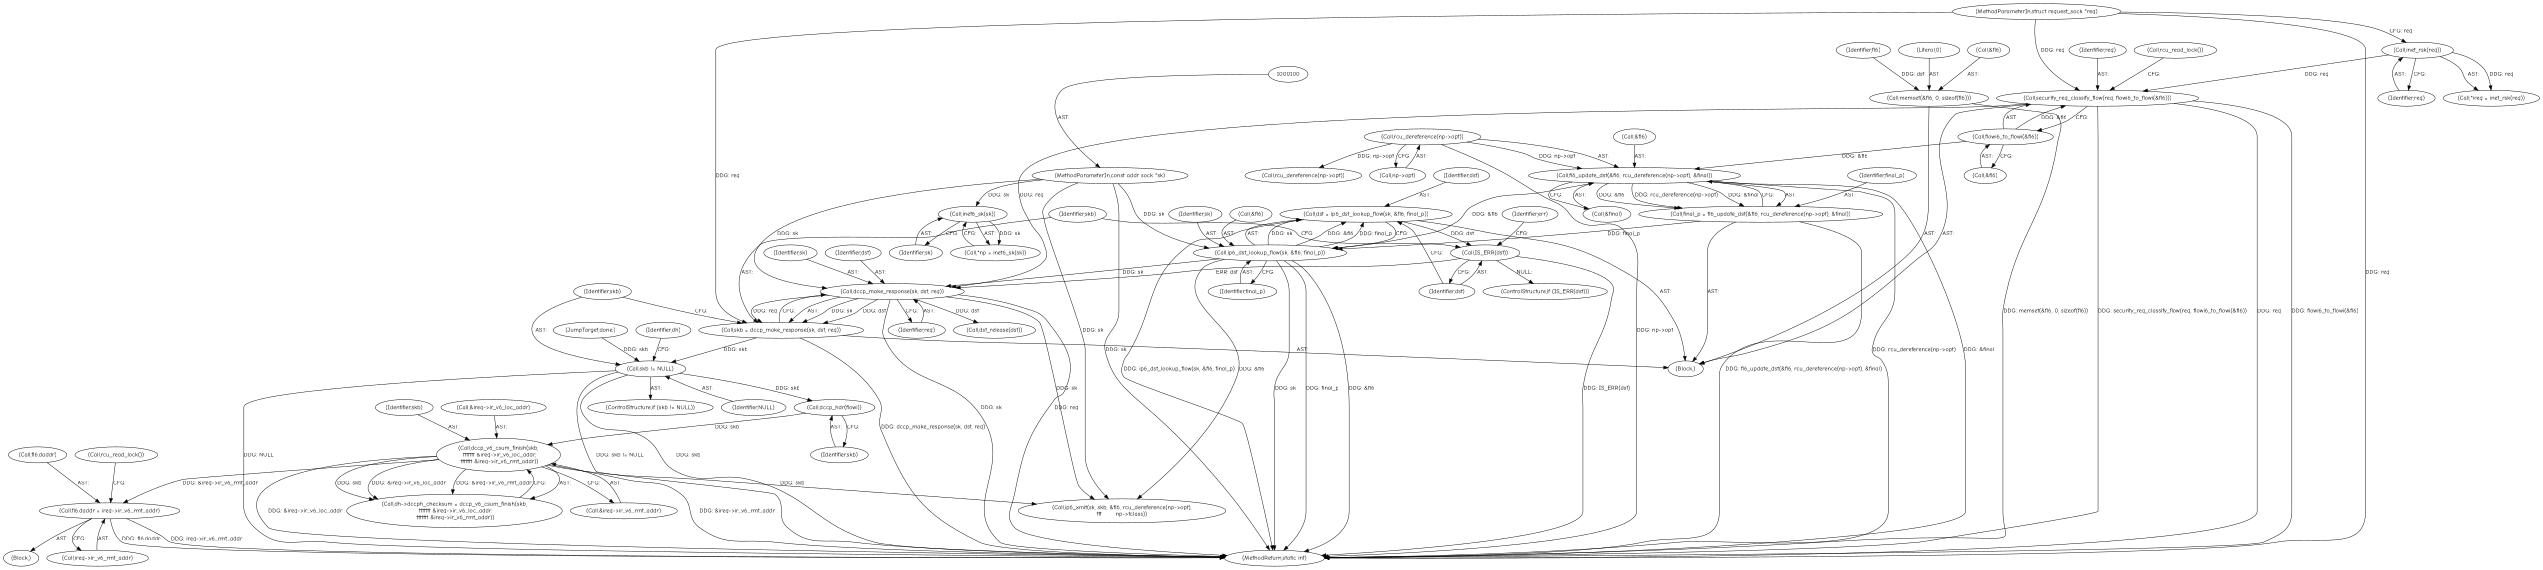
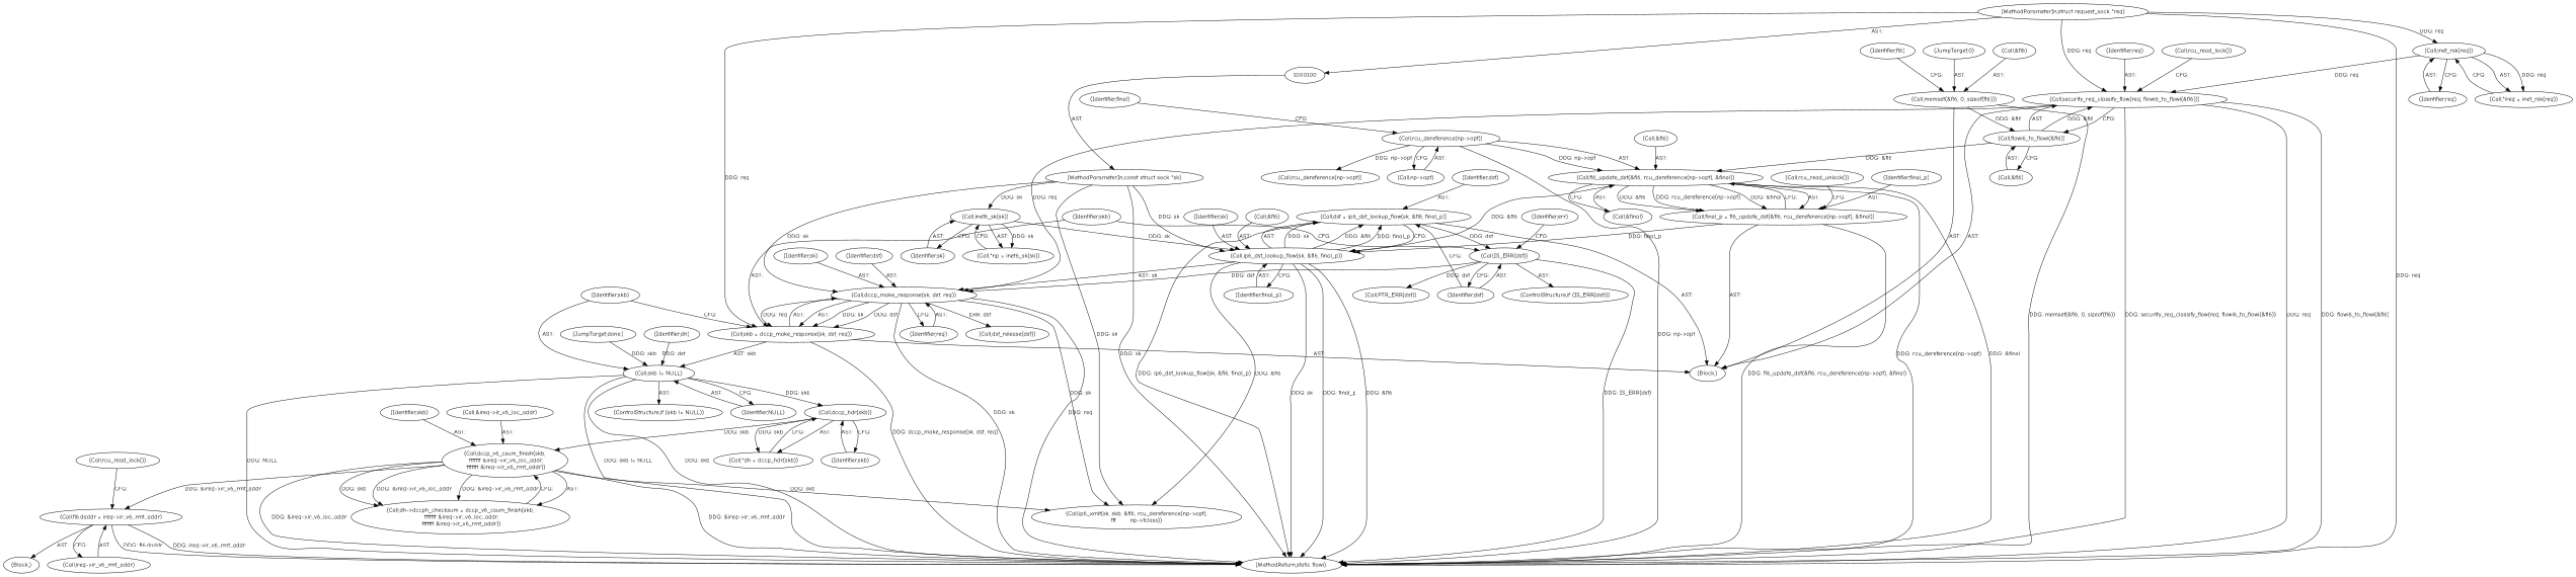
  digraph {
    fontname="Comic Neue"
    node [fontname="Comic Neue"]
    edge [fontname="Comic Neue"]
    n1 [label="(Call,fl6.daddr = ireq->ir_v6_rmt_addr)"]
    n2 [label="(Block,)"]
    n3 [label="(Call,ireq->ir_v6_rmt_addr)"]
-   n4 [label="(MethodReturn,static int)"]
+   n4 [label="(MethodReturn,static flowi)"]
    n5 [label="(Call,dccp_v6_csum_finish(skb,\n \t\t\t\t\t\t\t &ireq->ir_v6_loc_addr,\n \t\t\t\t\t\t\t &ireq->ir_v6_rmt_addr))"]
-   n6 [label="(Call,&ireq->ir_v6_rmt_addr)"]
    n7 [label="(Call,ip6_xmit(sk, skb, &fl6, rcu_dereference(np->opt),\n\t\t\t       np->tclass))"]
    n8 [label="(Call,dh->dccph_checksum = dccp_v6_csum_finish(skb,\n \t\t\t\t\t\t\t &ireq->ir_v6_loc_addr,\n \t\t\t\t\t\t\t &ireq->ir_v6_rmt_addr))"]
-   n9 [label="(Call,dccp_hdr(flowi))"]
+   n9 [label="(Call,dccp_hdr(skb))"]
+   n10 [label="(Call,*dh = dccp_hdr(skb))"]
    n11 [label="(Identifier,skb)"]
    n12 [label="(Call,skb != NULL)"]
    n13 [label="(ControlStructure,if (skb != NULL))"]
    n14 [label="(Identifier,NULL)"]
    n15 [label="(Call,skb = dccp_make_response(sk, dst, req))"]
    n16 [label="(Call,dccp_make_response(sk, dst, req))"]
    n17 [label="(Block,)"]
    n18 [label="(Identifier,req)"]
    n19 [label="(Call,dst_release(dst))"]
    n20 [label="(Call,ip6_dst_lookup_flow(sk, &fl6, final_p))"]
    n21 [label="(Call,dst = ip6_dst_lookup_flow(sk, &fl6, final_p))"]
    n22 [label="(Identifier,final_p)"]
    n23 [label="(Call,IS_ERR(dst))"]
    n24 [label="(Call,inet6_sk(sk))"]
    n25 [label="(Call,*np = inet6_sk(sk))"]
    n26 [label="(Identifier,sk)"]
-   n27 [label="(MethodParameterIn,const addr sock *sk)"]
+   n27 [label="(MethodParameterIn,const struct sock *sk)"]
    1000100
    n29 [label="(Call,fl6_update_dst(&fl6, rcu_dereference(np->opt), &final))"]
    n30 [label="(Call,final_p = fl6_update_dst(&fl6, rcu_dereference(np->opt), &final))"]
    n31 [label="(Call,&final)"]
    n32 [label="(Call,flowi6_to_flowi(&fl6))"]
    n33 [label="(Call,security_req_classify_flow(req, flowi6_to_flowi(&fl6)))"]
    n34 [label="(Call,&fl6)"]
    n35 [label="(Call,memset(&fl6, 0, sizeof(fl6)))"]
    n36 [label="(Call,rcu_dereference(np->opt))"]
    n37 [label="(Call,np->opt)"]
    n38 [label="(Call,rcu_dereference(np->opt))"]
+   n39 [label="(Call,PTR_ERR(dst))"]
    n40 [label="(Identifier,dst)"]
    n41 [label="(ControlStructure,if (IS_ERR(dst)))"]
    n42 [label="(Call,inet_rsk(req))"]
    n43 [label="(Call,*ireq = inet_rsk(req))"]
    n44 [label="(Identifier,req)"]
    n45 [label="(MethodParameterIn,struct request_sock *req)"]
    n46 [label="(Call,rcu_read_lock())"]
    n47 [label="(Identifier,req)"]
    n48 [label="(JumpTarget,done:)"]
    n49 [label="(Identifier,skb)"]
    n50 [label="(Call,&ireq->ir_v6_loc_addr)"]
    n51 [label="(Identifier,sk)"]
    n52 [label="(Identifier,sk)"]
    n53 [label="(Identifier,fl6)"]
-   n54 [label="(Literal,0)"]
-   n56 [label="(Call,fl6.daddr)"]
+   n54 [label="(JumpTarget,0)"]
+   n55 [label="(Call,rcu_read_unlock())"]
+   n57 [label="(Identifier,final)"]
    n58 [label="(Identifier,dst)"]
    n59 [label="(Identifier,skb)"]
    n60 [label="(Identifier,skb)"]
    n61 [label="(Identifier,final_p)"]
    n62 [label="(Call,&fl6)"]
    n63 [label="(Identifier,err)"]
    n64 [label="(Identifier,dst)"]
    n65 [label="(Call,&fl6)"]
    n66 [label="(Call,rcu_read_lock())"]
    n67 [label="(Call,&fl6)"]
    n68 [label="(Identifier,dh)"]
    n1 -> n2 [label="AST: "]
    n1 -> n3 [label="CFG: "]
    n1 -> n4 [label="DDG: fl6.daddr"]
    n1 -> n4 [label="DDG: ireq->ir_v6_rmt_addr"]
    n3 -> n1 [label="AST: "]
    n5 -> n1 [label="DDG: &ireq->ir_v6_rmt_addr"]
    n5 -> n4 [label="DDG: &ireq->ir_v6_rmt_addr"]
    n5 -> n4 [label="DDG: &ireq->ir_v6_loc_addr"]
-   n5 -> n6 [label="CFG: "]
    n5 -> n7 [label="DDG: skb"]
    n5 -> n8 [label="AST: "]
    n5 -> n8 [label="DDG: skb"]
    n5 -> n8 [label="DDG: &ireq->ir_v6_loc_addr"]
    n5 -> n8 [label="DDG: &ireq->ir_v6_rmt_addr"]
-   n6 -> n5 [label="AST: "]
    n8 -> n5 [label="CFG: "]
    n9 -> n5 [label="DDG: skb"]
+   n9 -> n10 [label="AST: "]
+   n9 -> n10 [label="DDG: skb"]
    n9 -> n11 [label="CFG: "]
+   n10 -> n9 [label="CFG: "]
    n11 -> n9 [label="AST: "]
    n12 -> n4 [label="DDG: skb"]
    n12 -> n4 [label="DDG: NULL"]
    n12 -> n4 [label="DDG: skb != NULL"]
    n12 -> n9 [label="DDG: skb"]
    n12 -> n13 [label="AST: "]
+   n12 -> n14 [label="CFG: "]
    n14 -> n12 [label="AST: "]
    n15 -> n4 [label="DDG: dccp_make_response(sk, dst, req)"]
-   n15 -> n12 [label="DDG: skb"]
-   n15 -> n16 [label="CFG: "]
+   n15 -> n12 [label="AST: skb"]
+   n15 -> n16 [label="AST: "]
    n15 -> n17 [label="AST: "]
    n16 -> n4 [label="DDG: sk"]
    n16 -> n4 [label="DDG: req"]
    n16 -> n7 [label="DDG: sk"]
    n16 -> n15 [label="AST: "]
    n16 -> n15 [label="DDG: sk"]
    n16 -> n15 [label="DDG: dst"]
    n16 -> n15 [label="DDG: req"]
    n16 -> n18 [label="CFG: "]
-   n16 -> n19 [label="DDG: dst"]
+   n16 -> n19 [label="ERR: dst"]
    n18 -> n16 [label="AST: "]
    n20 -> n4 [label="DDG: sk"]
    n20 -> n4 [label="DDG: final_p"]
    n20 -> n4 [label="DDG: &fl6"]
    n20 -> n7 [label="DDG: &fl6"]
-   n20 -> n16 [label="DDG: sk"]
+   n20 -> n16 [label="AST: sk"]
    n20 -> n21 [label="AST: "]
    n20 -> n21 [label="DDG: sk"]
    n20 -> n21 [label="DDG: &fl6"]
    n20 -> n21 [label="DDG: final_p"]
    n20 -> n22 [label="CFG: "]
    n21 -> n4 [label="DDG: ip6_dst_lookup_flow(sk, &fl6, final_p)"]
    n21 -> n17 [label="AST: "]
    n21 -> n20 [label="CFG: "]
    n21 -> n23 [label="DDG: dst"]
    n22 -> n20 [label="AST: "]
    n23 -> n4 [label="DDG: IS_ERR(dst)"]
-   n23 -> n16 [label="ERR: dst"]
+   n23 -> n16 [label="DDG: dst"]
+   n23 -> n39 [label="DDG: dst"]
    n23 -> n40 [label="CFG: "]
-   n23 -> n41 [label="NULL: "]
+   n23 -> n41 [label="AST: "]
+   n24 -> n20 [label="DDG: sk"]
    n24 -> n25 [label="AST: "]
    n24 -> n25 [label="DDG: sk"]
    n24 -> n26 [label="CFG: "]
    n25 -> n24 [label="CFG: "]
    n26 -> n24 [label="AST: "]
    n27 -> n4 [label="DDG: sk"]
    n27 -> n7 [label="DDG: sk"]
    n27 -> n16 [label="DDG: sk"]
    n27 -> n20 [label="DDG: sk"]
    n27 -> n24 [label="DDG: sk"]
    1000100 -> n27 [label="AST: "]
    n29 -> n4 [label="DDG: rcu_dereference(np->opt)"]
    n29 -> n4 [label="DDG: &final"]
    n29 -> n20 [label="DDG: &fl6"]
    n29 -> n30 [label="AST: "]
    n29 -> n30 [label="DDG: &fl6"]
    n29 -> n30 [label="DDG: rcu_dereference(np->opt)"]
    n29 -> n30 [label="DDG: &final"]
    n29 -> n31 [label="CFG: "]
    n30 -> n4 [label="DDG: fl6_update_dst(&fl6, rcu_dereference(np->opt), &final)"]
    n30 -> n17 [label="AST: "]
    n30 -> n20 [label="DDG: final_p"]
    n30 -> n29 [label="CFG: "]
    n31 -> n29 [label="AST: "]
    n32 -> n29 [label="DDG: &fl6"]
    n32 -> n33 [label="AST: "]
    n32 -> n33 [label="DDG: &fl6"]
    n32 -> n34 [label="CFG: "]
    n33 -> n4 [label="DDG: flowi6_to_flowi(&fl6)"]
    n33 -> n4 [label="DDG: security_req_classify_flow(req, flowi6_to_flowi(&fl6))"]
    n33 -> n4 [label="DDG: req"]
    n33 -> n16 [label="DDG: req"]
    n33 -> n17 [label="AST: "]
    n33 -> n32 [label="CFG: "]
    n34 -> n32 [label="AST: "]
    n35 -> n4 [label="DDG: memset(&fl6, 0, sizeof(fl6))"]
    n35 -> n17 [label="AST: "]
+   n35 -> n32 [label="DDG: &fl6"]
    n36 -> n4 [label="DDG: np->opt"]
    n36 -> n29 [label="AST: "]
    n36 -> n29 [label="DDG: np->opt"]
    n36 -> n37 [label="CFG: "]
    n36 -> n38 [label="DDG: np->opt"]
    n37 -> n36 [label="AST: "]
    n40 -> n21 [label="CFG: "]
    n40 -> n23 [label="AST: "]
    n42 -> n33 [label="DDG: req"]
    n42 -> n43 [label="AST: "]
    n42 -> n43 [label="DDG: req"]
    n42 -> n44 [label="CFG: "]
+   n43 -> n42 [label="CFG: "]
    n44 -> n42 [label="AST: "]
    n45 -> n4 [label="DDG: req"]
    n45 -> n15 [label="DDG: req"]
+   n45 -> 1000100 [label="AST: "]
    n45 -> n33 [label="DDG: req"]
-   n45 -> n42 [label="CFG: req"]
+   n45 -> n42 [label="DDG: req"]
    n46 -> n1 [label="CFG: "]
    n47 -> n33 [label="AST: "]
    n48 -> n12 [label="DDG: skb"]
    n49 -> n15 [label="AST: "]
    n49 -> n23 [label="CFG: "]
    n50 -> n5 [label="AST: "]
    n51 -> n16 [label="AST: "]
    n52 -> n20 [label="AST: "]
-   n53 -> n35 [label="DDG: dst"]
+   n53 -> n35 [label="CFG: "]
    n54 -> n35 [label="AST: "]
-   n56 -> n1 [label="AST: "]
+   n55 -> n30 [label="CFG: "]
+   n57 -> n36 [label="CFG: "]
    n58 -> n16 [label="AST: "]
    n59 -> n5 [label="AST: "]
    n60 -> n12 [label="AST: "]
    n60 -> n15 [label="CFG: "]
    n61 -> n30 [label="AST: "]
    n62 -> n35 [label="AST: "]
    n63 -> n23 [label="CFG: "]
    n64 -> n21 [label="AST: "]
    n65 -> n29 [label="AST: "]
    n66 -> n33 [label="CFG: "]
    n67 -> n20 [label="AST: "]
-   n68 -> n12 [label="CFG: "]
+   n68 -> n12 [label="DDG: dst"]
  }
